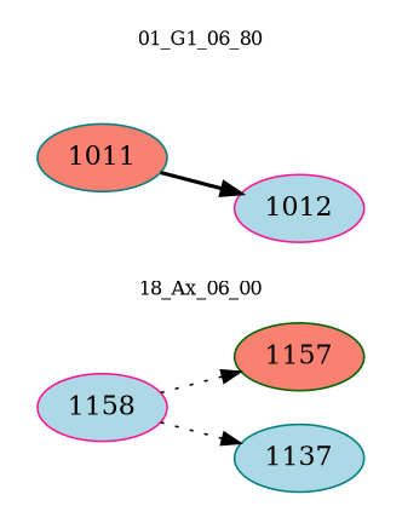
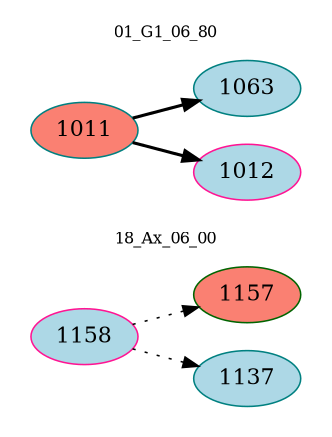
  digraph {
    rankdir=LR
    node [color=teal fillcolor=lightblue style=filled]
    edge [color=black style=dotted]
    n1 [color=deeppink label=1158]
    n2 [label=1137]
    n3 [color=darkgreen fillcolor=salmon label=1157]
    n4 [fillcolor=salmon label=1011]
    n5 [color=deeppink label=1012]
+   n6 [label=1063]
    subgraph cluster_1 {
      color=white
      fontsize=10
      label="18_Ax_06_00"
      n1
      n2
      n3
    }
    subgraph cluster_2 {
      color=white
      fontsize=10
      label="01_G1_06_80"
      n4
      n5
+     n6
    }
    n1 -> n2
    n1 -> n3
    n4 -> n5 [style=bold]
+   n4 -> n6 [style=bold]
  }
